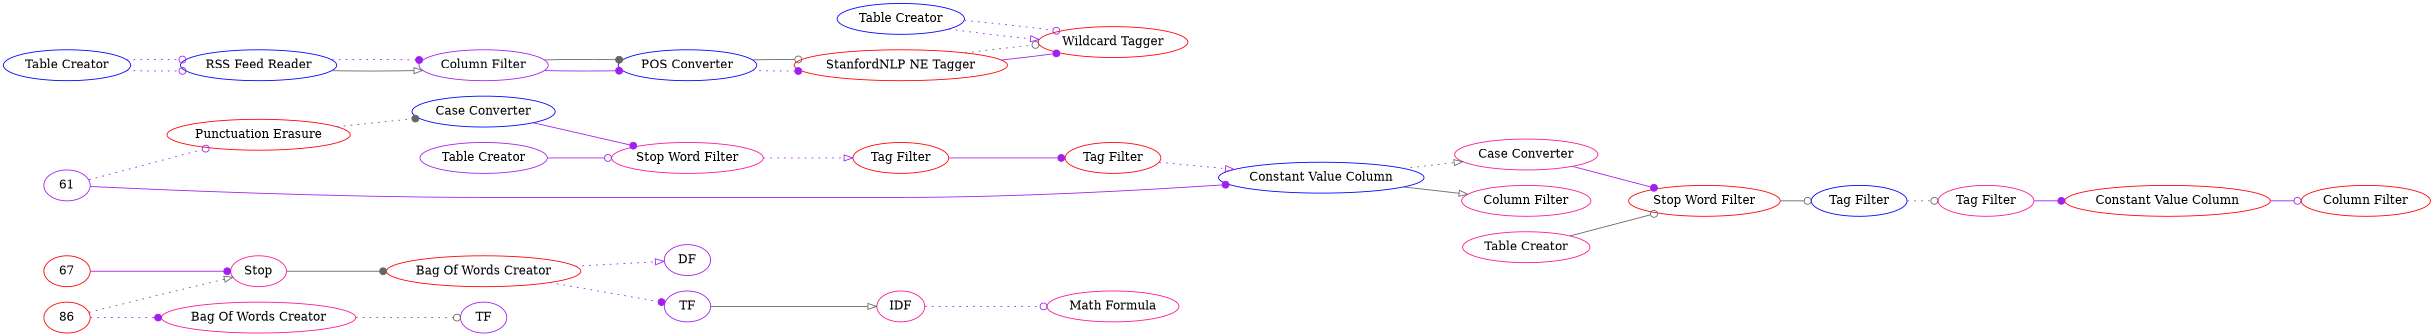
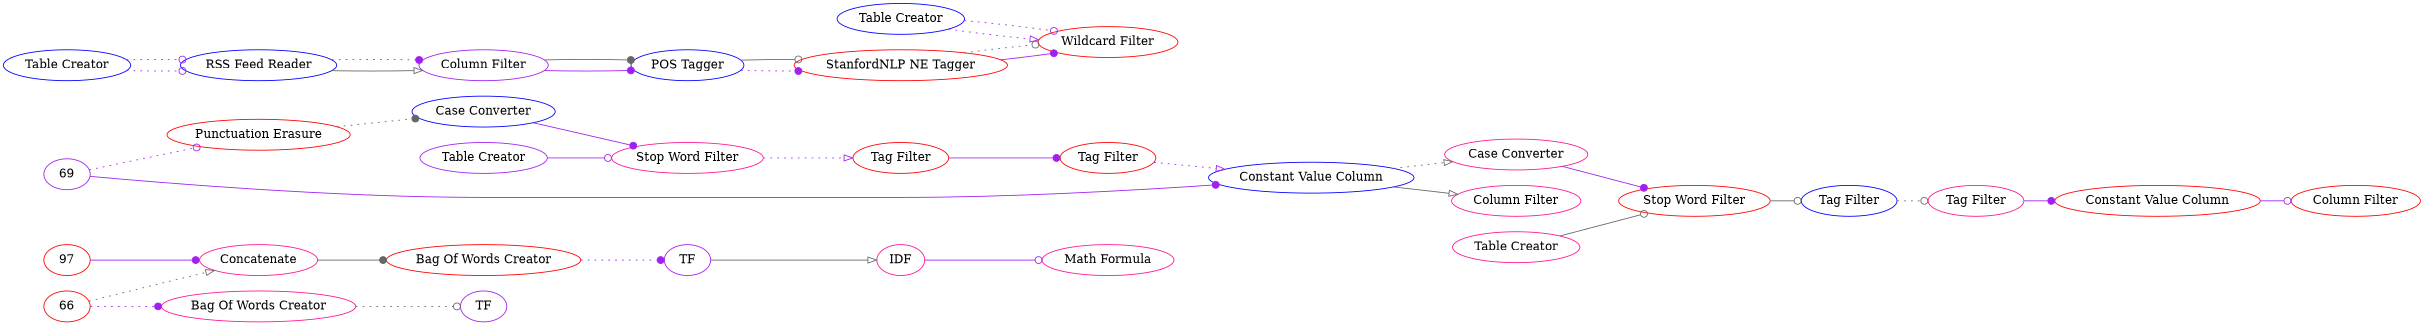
  digraph {
    rankdir=LR
    node [color=red]
    edge [arrowhead=dot color=purple style=dotted]
-   n1 [color=deeppink label=Stop]
+   n1 [color=deeppink label=Concatenate]
    n2 [label="Bag Of Words Creator"]
-   n3 [color=purple label=DF]
    n4 [color=purple label=TF]
    n5 [color=deeppink label=IDF]
    n6 [color=deeppink label="Math Formula"]
    n7 [color=purple label=TF]
    n8 [color=deeppink label="Bag Of Words Creator"]
    n9 [color=blue label="Constant Value Column"]
    n10 [color=deeppink label="Case Converter"]
    n11 [color=deeppink label="Column Filter"]
    n12 [label="Stop Word Filter"]
    n13 [color=blue label="Tag Filter"]
    n14 [color=deeppink label="Tag Filter"]
    n15 [label="Constant Value Column"]
    n16 [color=deeppink label="Table Creator"]
    n17 [label="Column Filter"]
-   n18 [color=blue label="POS Converter"]
+   n18 [color=blue label="POS Tagger"]
    n19 [label="StanfordNLP NE Tagger"]
-   n20 [label="Wildcard Tagger"]
+   n20 [label="Wildcard Filter"]
    n21 [color=blue label="Table Creator"]
    n22 [color=blue label="Table Creator"]
    n23 [color=blue label="RSS Feed Reader"]
    n24 [color=purple label="Column Filter"]
    n25 [color=purple label="Table Creator"]
    n26 [color=deeppink label="Stop Word Filter"]
    n27 [label="Tag Filter"]
    n28 [label="Tag Filter"]
    n29 [label="Punctuation Erasure"]
    n30 [color=blue label="Case Converter"]
-   61 [color=purple]
-   66 [label=86]
-   67
+   61 [color=purple label=69]
+   66
+   67 [label=97]
    n1 -> n2 [color=gray40 style=solid]
-   n2 -> n3 [arrowhead=onormal]
    n2 -> n4
    n4 -> n5 [arrowhead=onormal color=gray40 style=solid]
-   n5 -> n6 [arrowhead=odot]
+   n5 -> n6 [arrowhead=odot style=solid]
    n8 -> n7 [arrowhead=odot color=gray40]
    n9 -> n10 [arrowhead=onormal color=gray40]
    n9 -> n11 [arrowhead=onormal color=gray40 style=solid]
    n10 -> n12 [style=solid]
    n12 -> n13 [arrowhead=odot color=gray40 style=solid]
    n13 -> n14 [arrowhead=odot color=gray40]
    n14 -> n15 [style=solid]
    n15 -> n17 [arrowhead=odot style=solid]
    n16 -> n12 [arrowhead=odot color=gray40 style=solid]
    n18 -> n19
    n18 -> n19 [arrowhead=odot color=gray40 style=solid]
    n19 -> n20 [style=solid]
    n19 -> n20 [arrowhead=odot color=gray40]
    n21 -> n20 [arrowhead=onormal]
    n21 -> n20 [arrowhead=odot]
    n22 -> n23 [arrowhead=odot]
    n22 -> n23 [arrowhead=odot]
    n23 -> n24 [arrowhead=onormal color=gray40 style=solid]
    n23 -> n24
    n24 -> n18 [style=solid]
    n24 -> n18 [color=gray40 style=solid]
    n25 -> n26 [arrowhead=odot style=solid]
    n26 -> n27 [arrowhead=onormal]
    n27 -> n28 [style=solid]
    n28 -> n9 [arrowhead=onormal]
    n29 -> n30 [color=gray40]
    n30 -> n26 [style=solid]
    61 -> n9 [style=solid]
    61 -> n29 [arrowhead=odot]
    66 -> n1 [arrowhead=onormal color=gray40]
    66 -> n8
    67 -> n1 [style=solid]
  }
